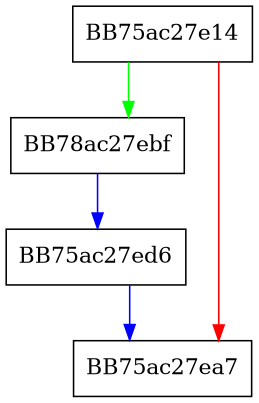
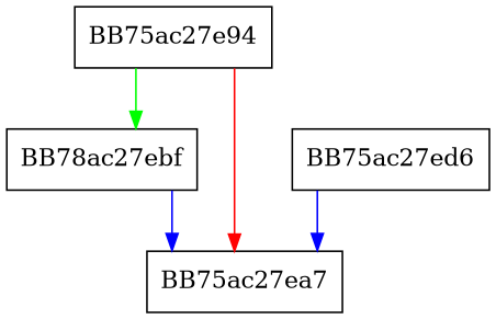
  digraph {
    splines=ortho
    node [shape=box]
    edge [color=blue]
    n1 [label=BB78ac27ebf]
-   BB75ac27e94 [label=BB75ac27e14]
+   BB75ac27e94
    BB75ac27ea7
    BB75ac27ed6
-   n1 -> BB75ac27ed6
+   n1 -> BB75ac27ea7
    BB75ac27e94 -> n1 [color=green]
    BB75ac27e94 -> BB75ac27ea7 [color=red]
    BB75ac27ed6 -> BB75ac27ea7
  }
